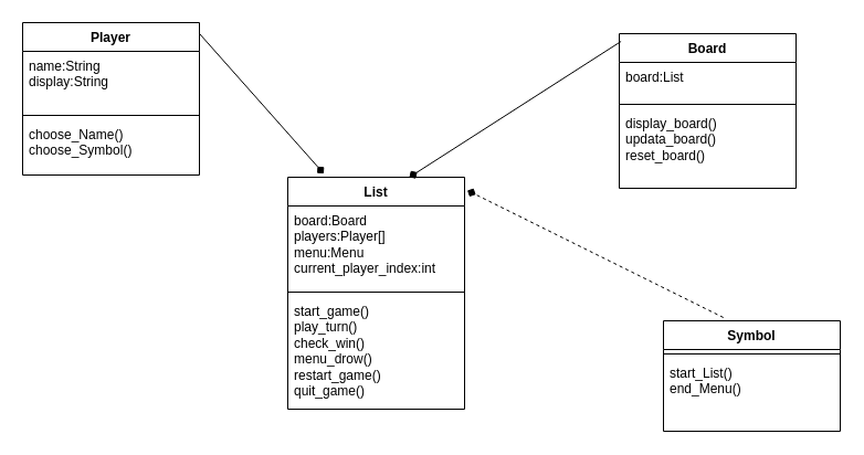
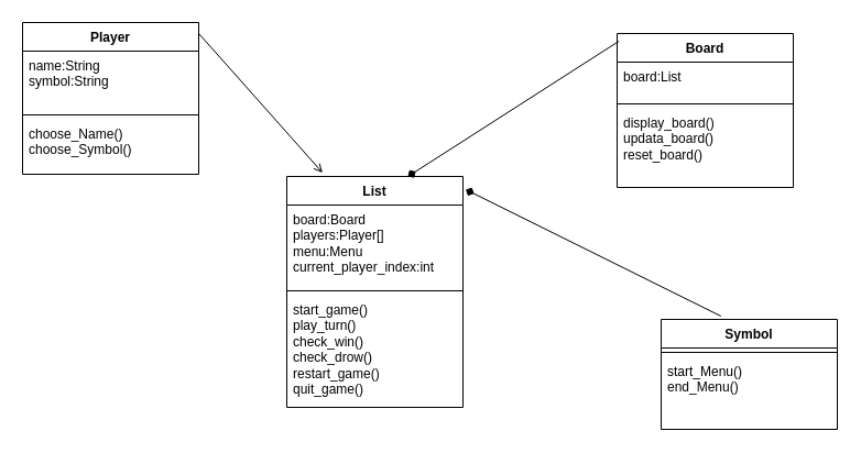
  <mxCell id="0" />
  <mxCell id="1" parent="0" />
  <mxCell id="2" value="Player" style="swimlane;fontStyle=1;align=center;verticalAlign=top;childLayout=stackLayout;horizontal=1;startSize=26;horizontalStack=0;resizeParent=1;resizeParentMax=0;resizeLast=0;collapsible=1;marginBottom=0;whiteSpace=wrap;html=1;" vertex="1" parent="1"><mxGeometry x="20" y="20" width="160" height="138" as="geometry" /></mxCell>
- <mxCell id="3" value="name:String&lt;br&gt;display:String" style="text;strokeColor=none;fillColor=none;align=left;verticalAlign=top;spacingLeft=4;spacingRight=4;overflow=hidden;rotatable=0;points=[[0,0.5],[1,0.5]];portConstraint=eastwest;whiteSpace=wrap;html=1;" vertex="1" parent="2"><mxGeometry y="26" width="160" height="54" as="geometry" /></mxCell>
+ <mxCell id="3" value="name:String&lt;br&gt;symbol:String" style="text;strokeColor=none;fillColor=none;align=left;verticalAlign=top;spacingLeft=4;spacingRight=4;overflow=hidden;rotatable=0;points=[[0,0.5],[1,0.5]];portConstraint=eastwest;whiteSpace=wrap;html=1;" vertex="1" parent="2"><mxGeometry y="26" width="160" height="54" as="geometry" /></mxCell>
  <mxCell id="4" value="" style="line;strokeWidth=1;fillColor=none;align=left;verticalAlign=middle;spacingTop=-1;spacingLeft=3;spacingRight=3;rotatable=0;labelPosition=right;points=[];portConstraint=eastwest;strokeColor=inherit;" vertex="1" parent="2"><mxGeometry y="80" width="160" height="8" as="geometry" /></mxCell>
  <mxCell id="5" value="choose_Name()&lt;br&gt;choose_Symbol()" style="text;strokeColor=none;fillColor=none;align=left;verticalAlign=top;spacingLeft=4;spacingRight=4;overflow=hidden;rotatable=0;points=[[0,0.5],[1,0.5]];portConstraint=eastwest;whiteSpace=wrap;html=1;" vertex="1" parent="2"><mxGeometry y="88" width="160" height="50" as="geometry" /></mxCell>
  <mxCell id="6" value="Symbol" style="swimlane;fontStyle=1;align=center;verticalAlign=top;childLayout=stackLayout;horizontal=1;startSize=26;horizontalStack=0;resizeParent=1;resizeParentMax=0;resizeLast=0;collapsible=1;marginBottom=0;whiteSpace=wrap;html=1;" vertex="1" parent="1"><mxGeometry x="600" y="290" width="160" height="100" as="geometry" /></mxCell>
  <mxCell id="7" value="" style="line;strokeWidth=1;fillColor=none;align=left;verticalAlign=middle;spacingTop=-1;spacingLeft=3;spacingRight=3;rotatable=0;labelPosition=right;points=[];portConstraint=eastwest;strokeColor=inherit;" vertex="1" parent="6"><mxGeometry y="26" width="160" height="8" as="geometry" /></mxCell>
- <mxCell id="8" value="start_List()&lt;br&gt;end_Menu()" style="text;strokeColor=none;fillColor=none;align=left;verticalAlign=top;spacingLeft=4;spacingRight=4;overflow=hidden;rotatable=0;points=[[0,0.5],[1,0.5]];portConstraint=eastwest;whiteSpace=wrap;html=1;" vertex="1" parent="6"><mxGeometry y="34" width="160" height="66" as="geometry" /></mxCell>
+ <mxCell id="8" value="start_Menu()&lt;br&gt;end_Menu()" style="text;strokeColor=none;fillColor=none;align=left;verticalAlign=top;spacingLeft=4;spacingRight=4;overflow=hidden;rotatable=0;points=[[0,0.5],[1,0.5]];portConstraint=eastwest;whiteSpace=wrap;html=1;" vertex="1" parent="6"><mxGeometry y="34" width="160" height="66" as="geometry" /></mxCell>
  <mxCell id="9" value="Board" style="swimlane;fontStyle=1;align=center;verticalAlign=top;childLayout=stackLayout;horizontal=1;startSize=26;horizontalStack=0;resizeParent=1;resizeParentMax=0;resizeLast=0;collapsible=1;marginBottom=0;whiteSpace=wrap;html=1;" vertex="1" parent="1"><mxGeometry x="560" y="30" width="160" height="140" as="geometry" /></mxCell>
  <mxCell id="10" value="board:List" style="text;strokeColor=none;fillColor=none;align=left;verticalAlign=top;spacingLeft=4;spacingRight=4;overflow=hidden;rotatable=0;points=[[0,0.5],[1,0.5]];portConstraint=eastwest;whiteSpace=wrap;html=1;" vertex="1" parent="9"><mxGeometry y="26" width="160" height="34" as="geometry" /></mxCell>
  <mxCell id="11" value="" style="line;strokeWidth=1;fillColor=none;align=left;verticalAlign=middle;spacingTop=-1;spacingLeft=3;spacingRight=3;rotatable=0;labelPosition=right;points=[];portConstraint=eastwest;strokeColor=inherit;" vertex="1" parent="9"><mxGeometry y="60" width="160" height="8" as="geometry" /></mxCell>
  <mxCell id="12" value="display_board()&lt;br&gt;updata_board()&lt;br&gt;reset_board()" style="text;strokeColor=none;fillColor=none;align=left;verticalAlign=top;spacingLeft=4;spacingRight=4;overflow=hidden;rotatable=0;points=[[0,0.5],[1,0.5]];portConstraint=eastwest;whiteSpace=wrap;html=1;" vertex="1" parent="9"><mxGeometry y="68" width="160" height="72" as="geometry" /></mxCell>
  <mxCell id="13" value="List" style="swimlane;fontStyle=1;align=center;verticalAlign=top;childLayout=stackLayout;horizontal=1;startSize=26;horizontalStack=0;resizeParent=1;resizeParentMax=0;resizeLast=0;collapsible=1;marginBottom=0;whiteSpace=wrap;html=1;" vertex="1" parent="1"><mxGeometry x="260" y="160" width="160" height="210" as="geometry" /></mxCell>
  <mxCell id="14" value="board:Board&lt;br style=&quot;border-color: var(--border-color);&quot;&gt;players:Player[]&lt;br style=&quot;border-color: var(--border-color);&quot;&gt;menu:Menu&lt;br style=&quot;border-color: var(--border-color);&quot;&gt;current_player_index:int" style="text;strokeColor=none;fillColor=none;align=left;verticalAlign=top;spacingLeft=4;spacingRight=4;overflow=hidden;rotatable=0;points=[[0,0.5],[1,0.5]];portConstraint=eastwest;whiteSpace=wrap;html=1;" vertex="1" parent="13"><mxGeometry y="26" width="160" height="74" as="geometry" /></mxCell>
  <mxCell id="15" value="" style="line;strokeWidth=1;fillColor=none;align=left;verticalAlign=middle;spacingTop=-1;spacingLeft=3;spacingRight=3;rotatable=0;labelPosition=right;points=[];portConstraint=eastwest;strokeColor=inherit;" vertex="1" parent="13"><mxGeometry y="100" width="160" height="8" as="geometry" /></mxCell>
- <mxCell id="16" value="start_game()&lt;br&gt;play_turn()&lt;br&gt;check_win()&lt;br&gt;menu_drow()&lt;br&gt;restart_game()&lt;br&gt;quit_game()&lt;span style=&quot;white-space: pre;&quot;&gt;&#09;&lt;/span&gt;" style="text;strokeColor=none;fillColor=none;align=left;verticalAlign=top;spacingLeft=4;spacingRight=4;overflow=hidden;rotatable=0;points=[[0,0.5],[1,0.5]];portConstraint=eastwest;whiteSpace=wrap;html=1;" vertex="1" parent="13"><mxGeometry y="108" width="160" height="102" as="geometry" /></mxCell>
- <mxCell id="17" value="" style="endArrow=diamond;html=1;rounded=0;exitX=1;exitY=0.072;exitDx=0;exitDy=0;exitPerimeter=0;entryX=0.203;entryY=-0.016;entryDx=0;entryDy=0;entryPerimeter=0;endFill=1;" edge="1" parent="1" source="2" target="13"><mxGeometry width="50" height="50" relative="1" as="geometry"><mxPoint x="240" y="125" as="sourcePoint" /><mxPoint x="290" y="75" as="targetPoint" /></mxGeometry></mxCell>
+ <mxCell id="16" value="start_game()&lt;br&gt;play_turn()&lt;br&gt;check_win()&lt;br&gt;check_drow()&lt;br&gt;restart_game()&lt;br&gt;quit_game()&lt;span style=&quot;white-space: pre;&quot;&gt;&#09;&lt;/span&gt;" style="text;strokeColor=none;fillColor=none;align=left;verticalAlign=top;spacingLeft=4;spacingRight=4;overflow=hidden;rotatable=0;points=[[0,0.5],[1,0.5]];portConstraint=eastwest;whiteSpace=wrap;html=1;" vertex="1" parent="13"><mxGeometry y="108" width="160" height="102" as="geometry" /></mxCell>
+ <mxCell id="17" value="" style="endArrow=open;html=1;rounded=0;exitX=1;exitY=0.072;exitDx=0;exitDy=0;exitPerimeter=0;entryX=0.203;entryY=-0.016;entryDx=0;entryDy=0;entryPerimeter=0;endFill=1;" edge="1" parent="1" source="2" target="13"><mxGeometry width="50" height="50" relative="1" as="geometry"><mxPoint x="240" y="125" as="sourcePoint" /><mxPoint x="290" y="75" as="targetPoint" /></mxGeometry></mxCell>
  <mxCell id="18" value="" style="endArrow=diamond;html=1;rounded=0;exitX=0.01;exitY=0.05;exitDx=0;exitDy=0;exitPerimeter=0;endFill=1;" edge="1" parent="1" source="9"><mxGeometry width="50" height="50" relative="1" as="geometry"><mxPoint x="405" y="90" as="sourcePoint" /><mxPoint x="370" y="160" as="targetPoint" /></mxGeometry></mxCell>
- <mxCell id="19" value="" style="endArrow=diamond;html=1;rounded=0;exitX=0.339;exitY=-0.03;exitDx=0;exitDy=0;exitPerimeter=0;endFill=1;entryX=1.016;entryY=0.057;entryDx=0;entryDy=0;entryPerimeter=0;dashed=1;" edge="1" parent="1" source="6" target="13"><mxGeometry width="50" height="50" relative="1" as="geometry"><mxPoint x="430" y="170" as="sourcePoint" /><mxPoint x="500" y="320" as="targetPoint" /></mxGeometry></mxCell>
+ <mxCell id="19" value="" style="endArrow=diamond;html=1;rounded=0;exitX=0.339;exitY=-0.03;exitDx=0;exitDy=0;exitPerimeter=0;endFill=1;entryX=1.016;entryY=0.057;entryDx=0;entryDy=0;entryPerimeter=0;" edge="1" parent="1" source="6" target="13"><mxGeometry width="50" height="50" relative="1" as="geometry"><mxPoint x="430" y="170" as="sourcePoint" /><mxPoint x="500" y="320" as="targetPoint" /></mxGeometry></mxCell>
